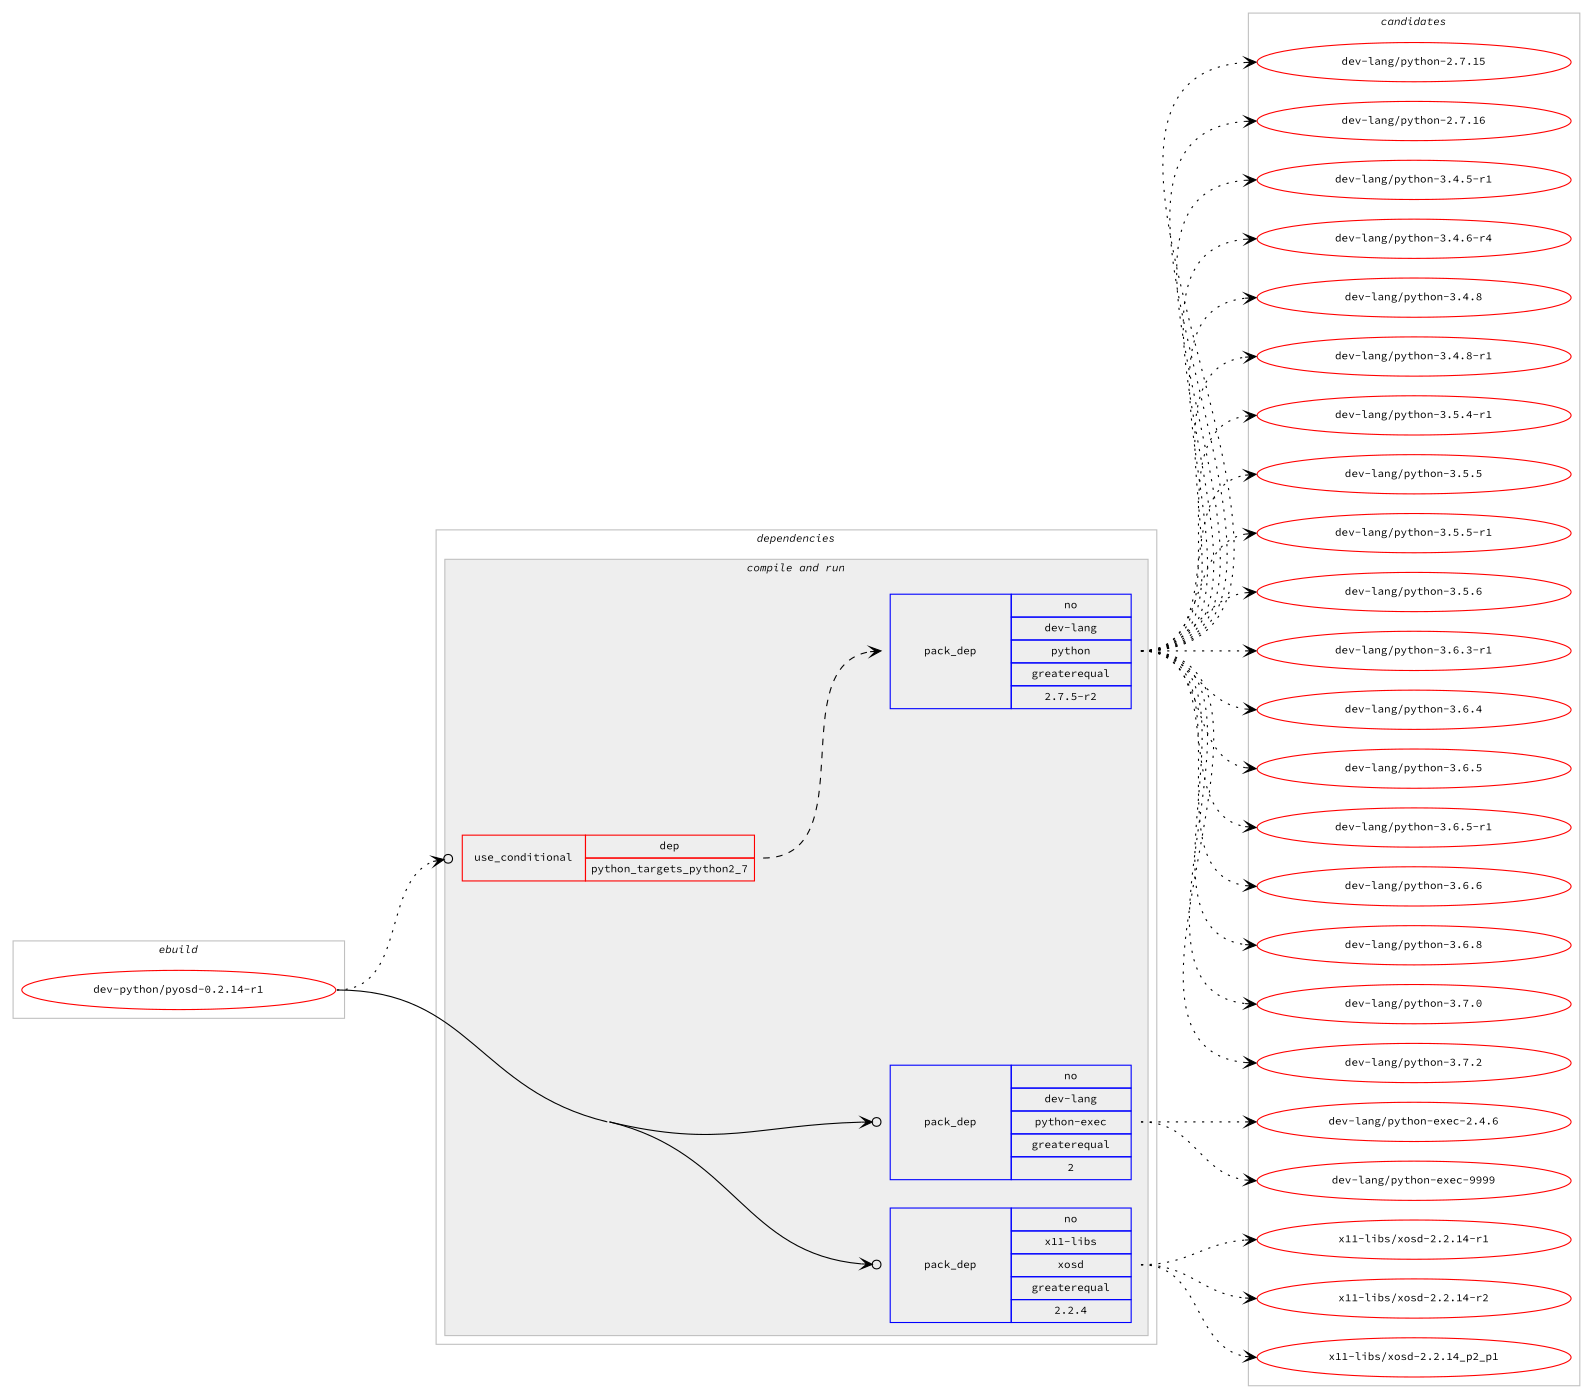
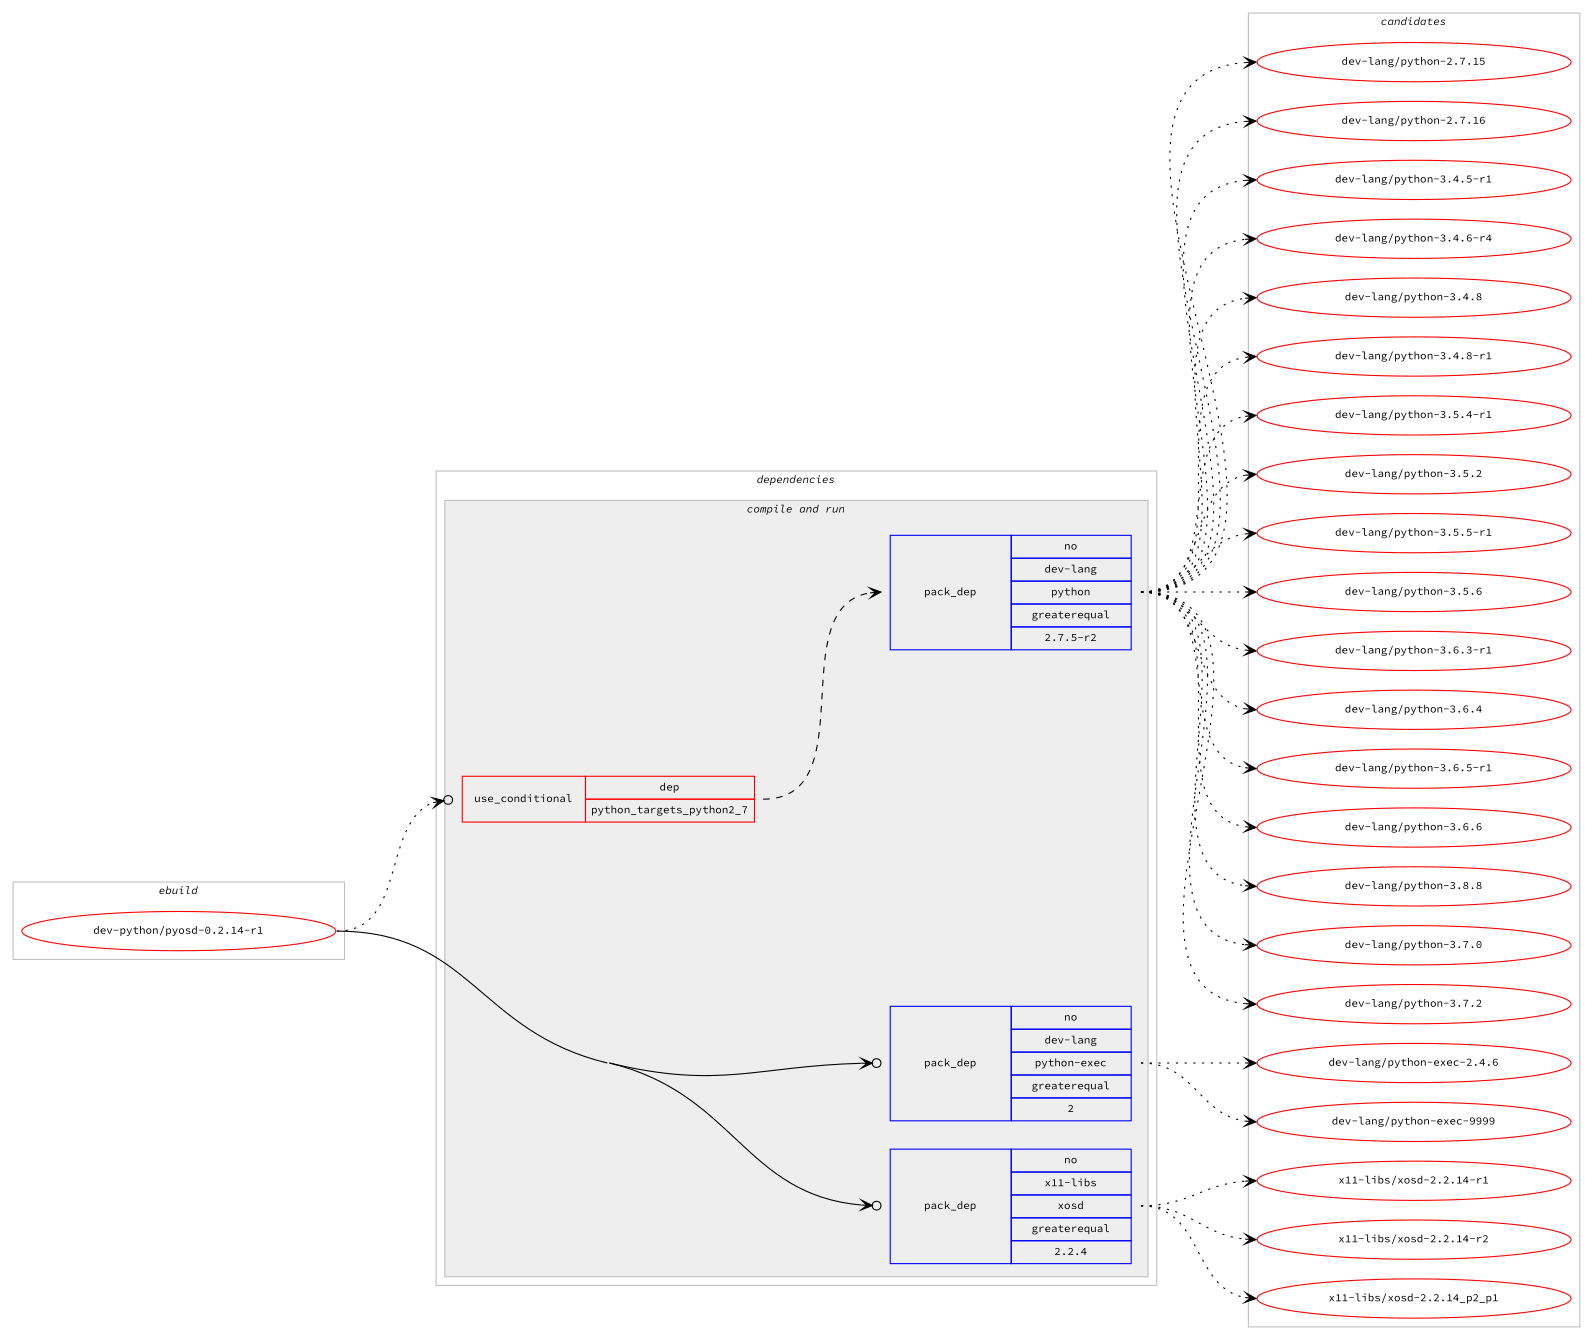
  digraph {
    compound=true
    concentrate=true
    fontname="Source Code Pro"
    fontsize=10
    newrank=true
    rankdir=LR
    ranksep=1.5
    node [color=red fontname="Source Code Pro" fontsize=10]
    edge [arrowhead=vee fontname="Source Code Pro" headport=w style=dotted tailport=e weight=100]
    n1 [label="dev-python/pyosd-0.2.14-r1" width=4]
    n2 [color=blue label=<<TABLE BORDER="0" CELLBORDER="1" CELLSPACING="0" CELLPADDING="4" WIDTH="220"><TR><TD ROWSPAN="6" CELLPADDING="30">pack_dep</TD></TR><TR><TD WIDTH="110">no</TD></TR><TR><TD>dev-lang</TD></TR><TR><TD>python</TD></TR><TR><TD>greaterequal</TD></TR><TR><TD>2.7.5-r2</TD></TR></TABLE>> shape=none]
    n3 [label=<<TABLE BORDER="0" CELLBORDER="1" CELLSPACING="0" CELLPADDING="4"><TR><TD ROWSPAN="3" CELLPADDING="10">use_conditional</TD></TR><TR><TD>dep</TD></TR><TR><TD>python_targets_python2_7</TD></TR></TABLE>> shape=none]
    n4 [color=blue label=<<TABLE BORDER="0" CELLBORDER="1" CELLSPACING="0" CELLPADDING="4" WIDTH="220"><TR><TD ROWSPAN="6" CELLPADDING="30">pack_dep</TD></TR><TR><TD WIDTH="110">no</TD></TR><TR><TD>dev-lang</TD></TR><TR><TD>python-exec</TD></TR><TR><TD>greaterequal</TD></TR><TR><TD>2</TD></TR></TABLE>> shape=none]
    n5 [color=blue label=<<TABLE BORDER="0" CELLBORDER="1" CELLSPACING="0" CELLPADDING="4" WIDTH="220"><TR><TD ROWSPAN="6" CELLPADDING="30">pack_dep</TD></TR><TR><TD WIDTH="110">no</TD></TR><TR><TD>x11-libs</TD></TR><TR><TD>xosd</TD></TR><TR><TD>greaterequal</TD></TR><TR><TD>2.2.4</TD></TR></TABLE>> shape=none]
    n6 [label="dev-lang/python-2.7.15" width=4]
    n7 [label="dev-lang/python-2.7.16" width=4]
    n8 [label="dev-lang/python-3.4.5-r1" width=4]
    n9 [label="dev-lang/python-3.4.6-r4" width=4]
    n10 [label="dev-lang/python-3.4.8" width=4]
    n11 [label="dev-lang/python-3.4.8-r1" width=4]
    n12 [label="dev-lang/python-3.5.4-r1" width=4]
-   n13 [label="dev-lang/python-3.5.5" width=4]
+   n13 [label="dev-lang/python-3.5.2" width=4]
    n14 [label="dev-lang/python-3.5.5-r1" width=4]
    n15 [label="dev-lang/python-3.5.6" width=4]
    n16 [label="dev-lang/python-3.6.3-r1" width=4]
    n17 [label="dev-lang/python-3.6.4" width=4]
-   n18 [label="dev-lang/python-3.6.5" width=4]
    n19 [label="dev-lang/python-3.6.5-r1" width=4]
    n20 [label="dev-lang/python-3.6.6" width=4]
-   n21 [label="dev-lang/python-3.6.8" width=4]
+   n21 [label="dev-lang/python-3.8.8" width=4]
    n22 [label="dev-lang/python-3.7.0" width=4]
    n23 [label="dev-lang/python-3.7.2" width=4]
    n24 [label="dev-lang/python-exec-2.4.6" width=4]
    n25 [label="dev-lang/python-exec-9999" width=4]
    n26 [label="x11-libs/xosd-2.2.14-r1" width=4]
    n27 [label="x11-libs/xosd-2.2.14-r2" width=4]
    n28 [label="x11-libs/xosd-2.2.14_p2_p1" width=4]
    subgraph cluster_1 {
      color=gray
      label=<<i>ebuild</i>>
      rank=same
      n1
    }
    subgraph cluster_2 {
      color=gray
      label=<<i>dependencies</i>>
      subgraph cluster_3 {
        color=gray
        fillcolor="#eeeeee"
        label=<<i>compile</i>>
        style=filled
      }
      subgraph cluster_4 {
        color=gray
        fillcolor="#eeeeee"
        label=<<i>compile and run</i>>
        style=filled
        subgraph sub_5 {
          color=gray
          fillcolor="#eeeeee"
          label=<<i>compile and run</i>>
          style=filled
          n3
          subgraph sub_6 {
            color=gray
            fillcolor="#eeeeee"
            label=<<i>compile and run</i>>
            style=filled
            n2
          }
        }
        subgraph sub_7 {
          color=gray
          fillcolor="#eeeeee"
          label=<<i>compile and run</i>>
          style=filled
          n4
        }
        subgraph sub_8 {
          color=gray
          fillcolor="#eeeeee"
          label=<<i>compile and run</i>>
          style=filled
          n5
        }
      }
      subgraph cluster_9 {
        color=gray
        fillcolor="#eeeeee"
        label=<<i>run</i>>
        style=filled
      }
    }
    subgraph cluster_10 {
      color=gray
      label=<<i>candidates</i>>
      rank=same
      subgraph sub_11 {
        color=black
        label=<<i>candidates</i>>
        nodesep=1
        rank=same
        n6
        n7
        n8
        n9
        n10
        n11
        n12
        n13
        n14
        n15
        n16
        n17
-       n18
        n19
        n20
        n21
        n22
        n23
      }
      subgraph sub_12 {
        color=black
        label=<<i>candidates</i>>
        nodesep=1
        rank=same
        n24
        n25
      }
      subgraph sub_13 {
        color=black
        label=<<i>candidates</i>>
        nodesep=1
        rank=same
        n26
        n27
        n28
      }
    }
    n1 -> n3 [arrowhead=odotvee weight=20]
    n1 -> n4 [arrowhead=odotvee style=solid weight=20]
    n1 -> n5 [arrowhead=odotvee style=solid weight=20]
    n2 -> n6
    n2 -> n7
    n2 -> n8
    n2 -> n9
    n2 -> n10
    n2 -> n11
    n2 -> n12
    n2 -> n13
    n2 -> n14
    n2 -> n15
    n2 -> n16
    n2 -> n17
-   n2 -> n18
    n2 -> n19
    n2 -> n20
    n2 -> n21
    n2 -> n22
    n2 -> n23
    n3 -> n2 [style=dashed weight=20]
    n4 -> n24
    n4 -> n25
    n5 -> n26
    n5 -> n27
    n5 -> n28
  }
